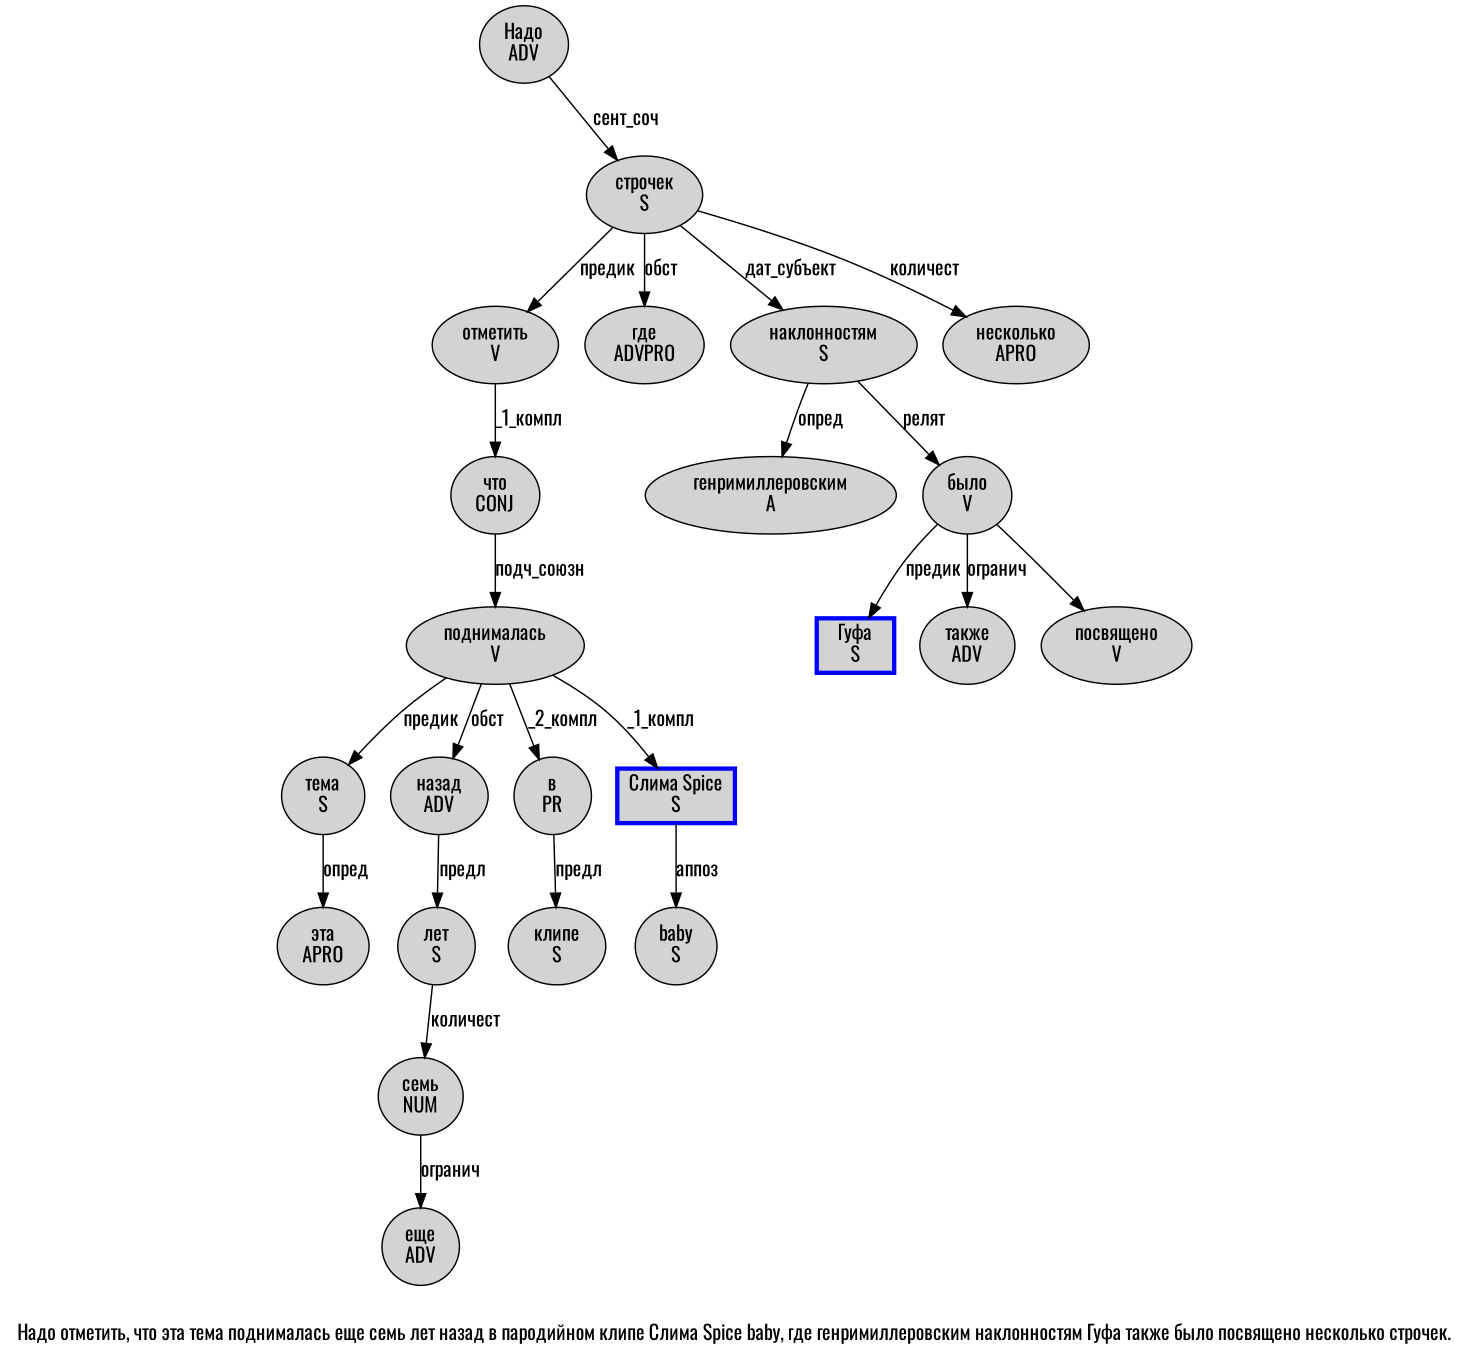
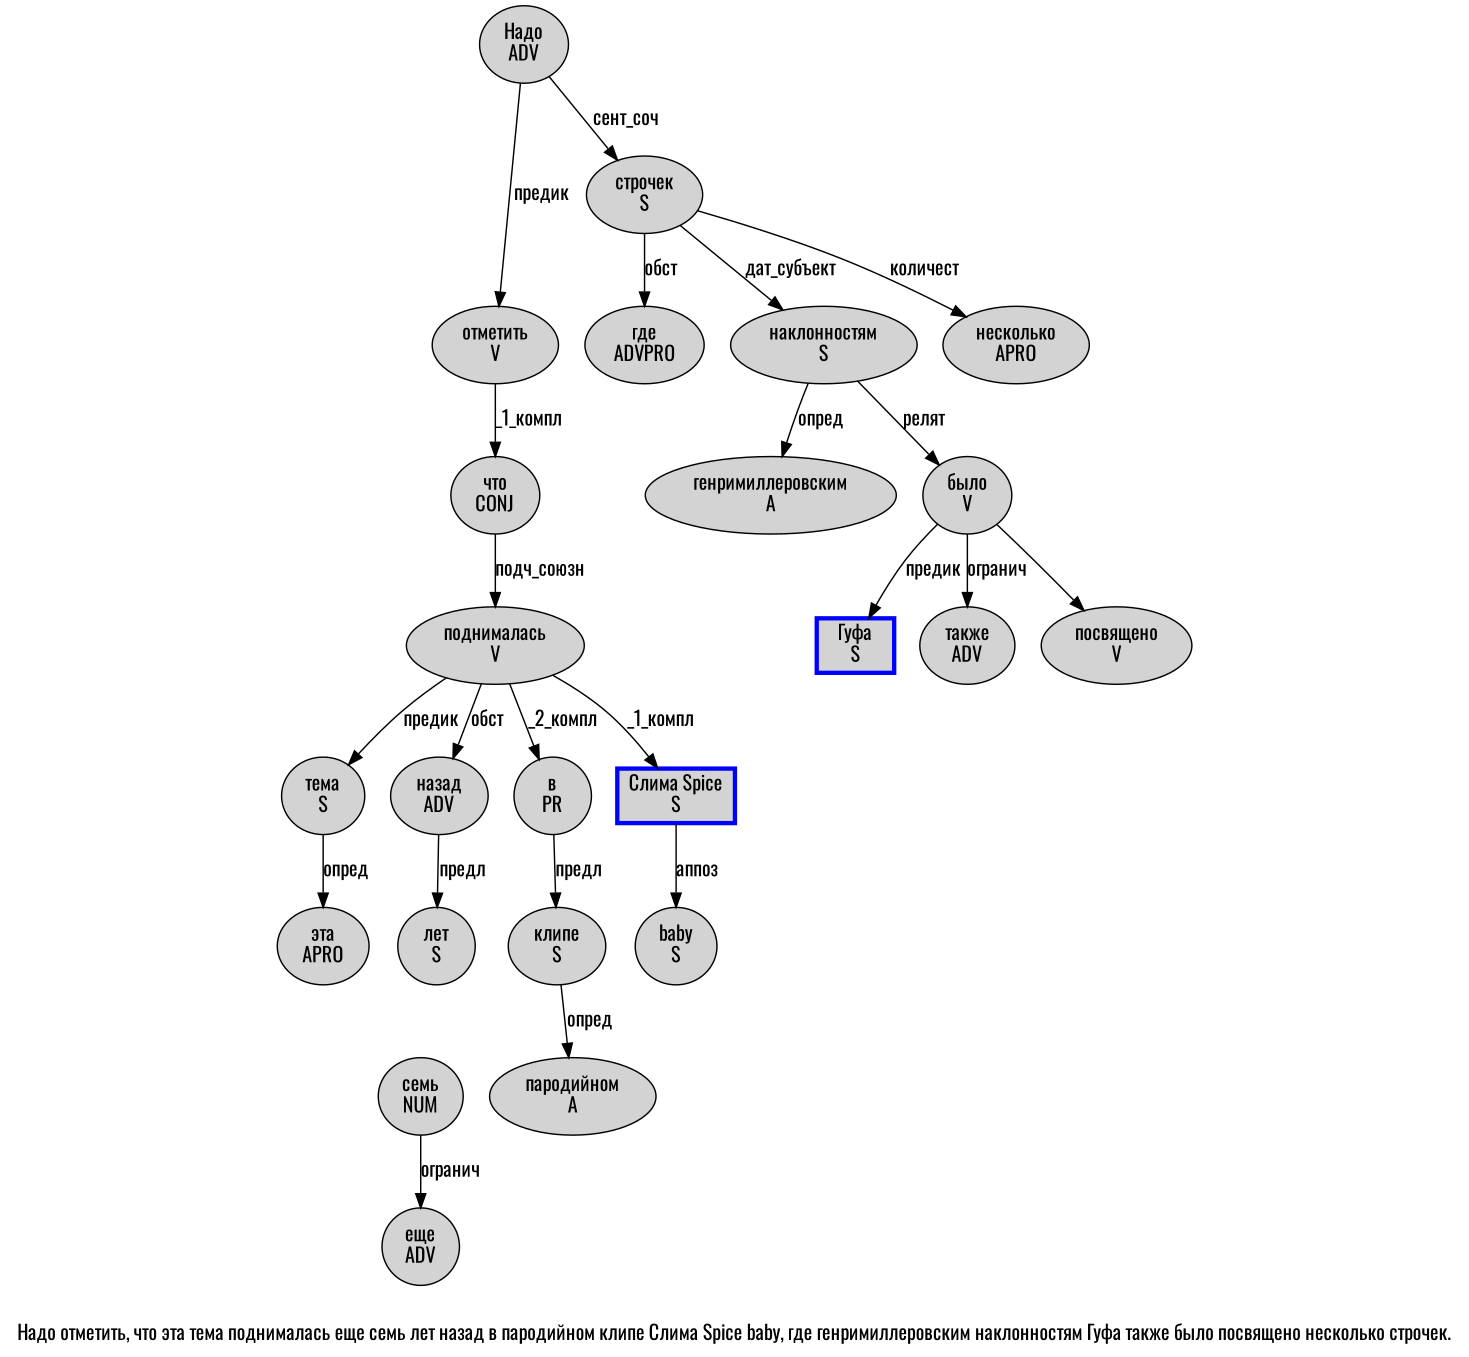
  digraph {
    fontname=Oswald
    label="Надо отметить, что эта тема поднималась еще семь лет назад в пародийном клипе Слима Spice baby, где генримиллеровским наклонностям Гуфа также было посвящено несколько строчек."
    node [fillcolor=lightgray fontname=Oswald penwidth=1 shape=ellipse style=filled]
    edge [fontname=Oswald]
    n1 [label="Надо\nADV"]
    n2 [label="отметить\nV"]
    n3 [label="строчек\nS"]
    n4 [label="что\nCONJ"]
    n5 [label="где\nADVPRO"]
    n6 [label="наклонностям\nS"]
    n7 [label="несколько\nAPRO"]
    n8 [label="поднималась\nV"]
    n9 [label="тема\nS"]
    n10 [label="назад\nADV"]
    n11 [label="в\nPR"]
    n12 [color=blue label="Слима Spice\nS" penwidth=3 shape=box]
    n13 [label="эта\nAPRO"]
    n14 [label="лет\nS"]
    n15 [label="клипе\nS"]
    n16 [label="baby\nS"]
    n17 [label="еще\nADV"]
    n18 [label="семь\nNUM"]
+   n19 [label="пародийном\nA"]
    n20 [label="генримиллеровским\nA"]
    n21 [label="было\nV"]
    n22 [color=blue label="Гуфа\nS" penwidth=3 shape=box]
    n23 [label="также\nADV"]
    n24 [label="посвящено\nV"]
-   n3 -> n2 [label="предик"]
+   n1 -> n2 [label="предик"]
    n1 -> n3 [label="сент_соч"]
    n2 -> n4 [label="_1_компл"]
    n3 -> n5 [label="обст"]
    n3 -> n6 [label="дат_субъект"]
    n3 -> n7 [label="количест"]
    n4 -> n8 [label="подч_союзн"]
    n6 -> n20 [label="опред"]
    n6 -> n21 [label="релят"]
    n8 -> n9 [label="предик"]
    n8 -> n10 [label="обст"]
    n8 -> n11 [label="_2_компл"]
    n8 -> n12 [label="_1_компл"]
    n9 -> n13 [label="опред"]
    n10 -> n14 [label="предл"]
    n11 -> n15 [label="предл"]
    n12 -> n16 [label="аппоз"]
-   n14 -> n18 [label="количест"]
+   n15 -> n19 [label="опред"]
    n18 -> n17 [label="огранич"]
    n21 -> n22 [label="предик"]
    n21 -> n23 [label="огранич"]
    n21 -> n24
  }
